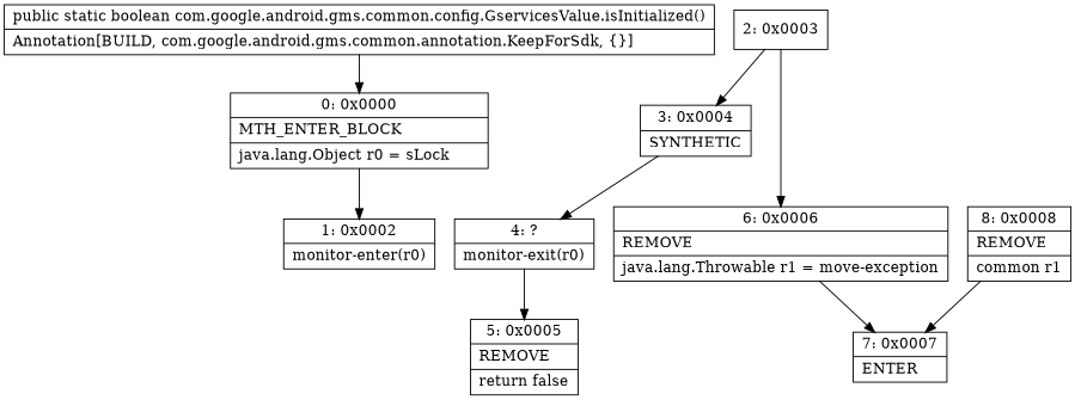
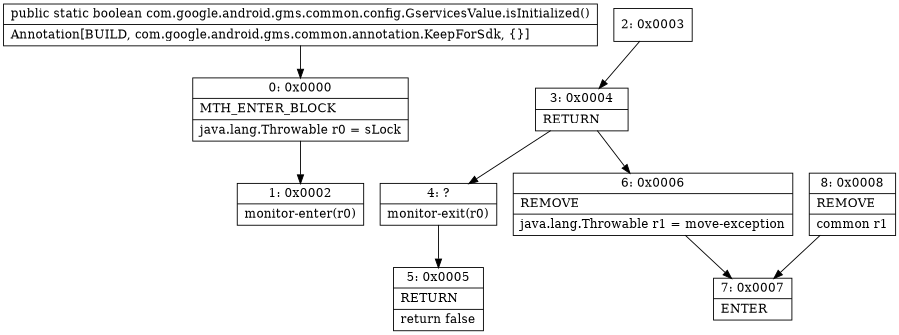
  digraph {
    node [shape=record]
-   n1 [label="{0\:\ 0x0000|MTH_ENTER_BLOCK\l|java.lang.Object r0 = sLock\l}"]
+   n1 [label="{0\:\ 0x0000|MTH_ENTER_BLOCK\l|java.lang.Throwable r0 = sLock\l}"]
    n2 [label="{1\:\ 0x0002|monitor\-enter(r0)\l}"]
    n3 [label="{2\:\ 0x0003}"]
-   n4 [label="{3\:\ 0x0004|SYNTHETIC\l}"]
+   n4 [label="{3\:\ 0x0004|RETURN\l}"]
    n5 [label="{4\:\ ?|monitor\-exit(r0)\l}"]
    n6 [label="{6\:\ 0x0006|REMOVE\l|java.lang.Throwable r1 = move\-exception\l}"]
-   n7 [label="{5\:\ 0x0005|REMOVE\l|return false\l}"]
+   n7 [label="{5\:\ 0x0005|RETURN\l|return false\l}"]
    n8 [label="{7\:\ 0x0007|ENTER\l}"]
    n9 [label="{8\:\ 0x0008|REMOVE\l|common r1\l}"]
    n10 [label="{public static boolean com.google.android.gms.common.config.GservicesValue.isInitialized()  | Annotation[BUILD, com.google.android.gms.common.annotation.KeepForSdk, \{\}]\l}"]
    n1 -> n2
    n3 -> n4
    n4 -> n5
-   n3 -> n6
+   n4 -> n6
    n5 -> n7
    n6 -> n8
    n9 -> n8
    n10 -> n1
  }
